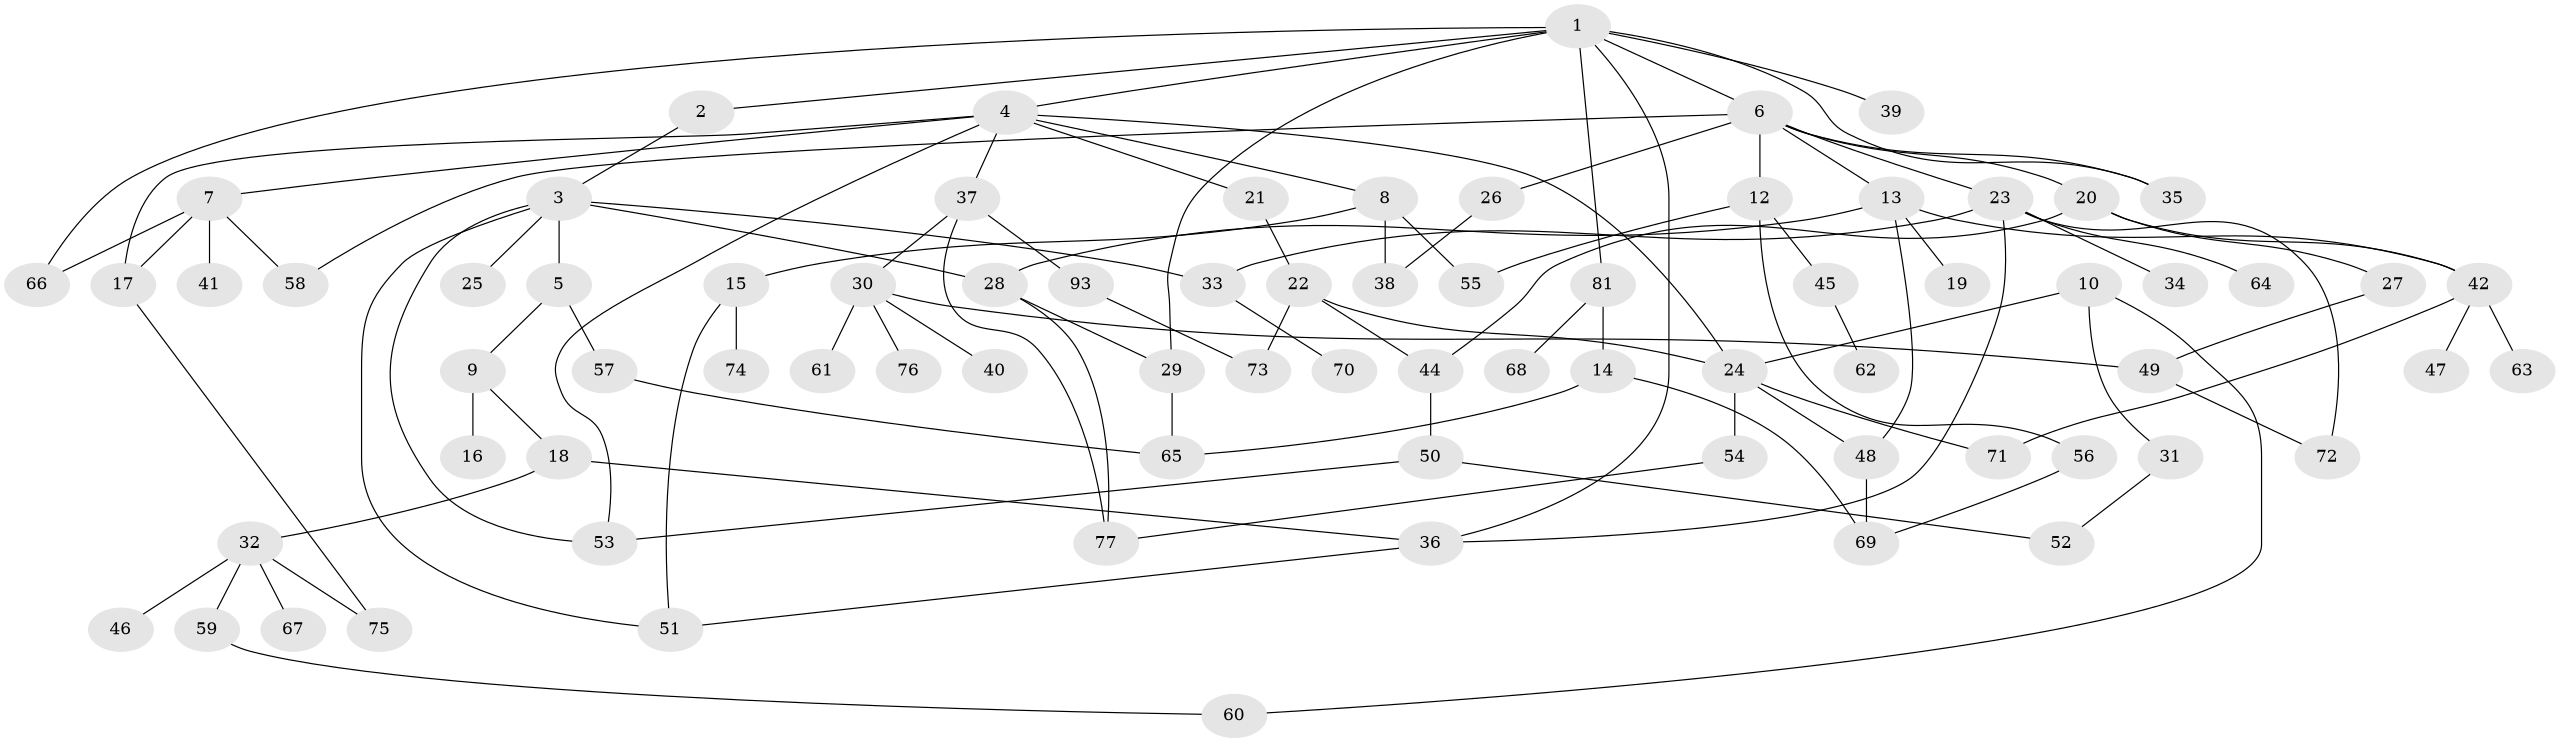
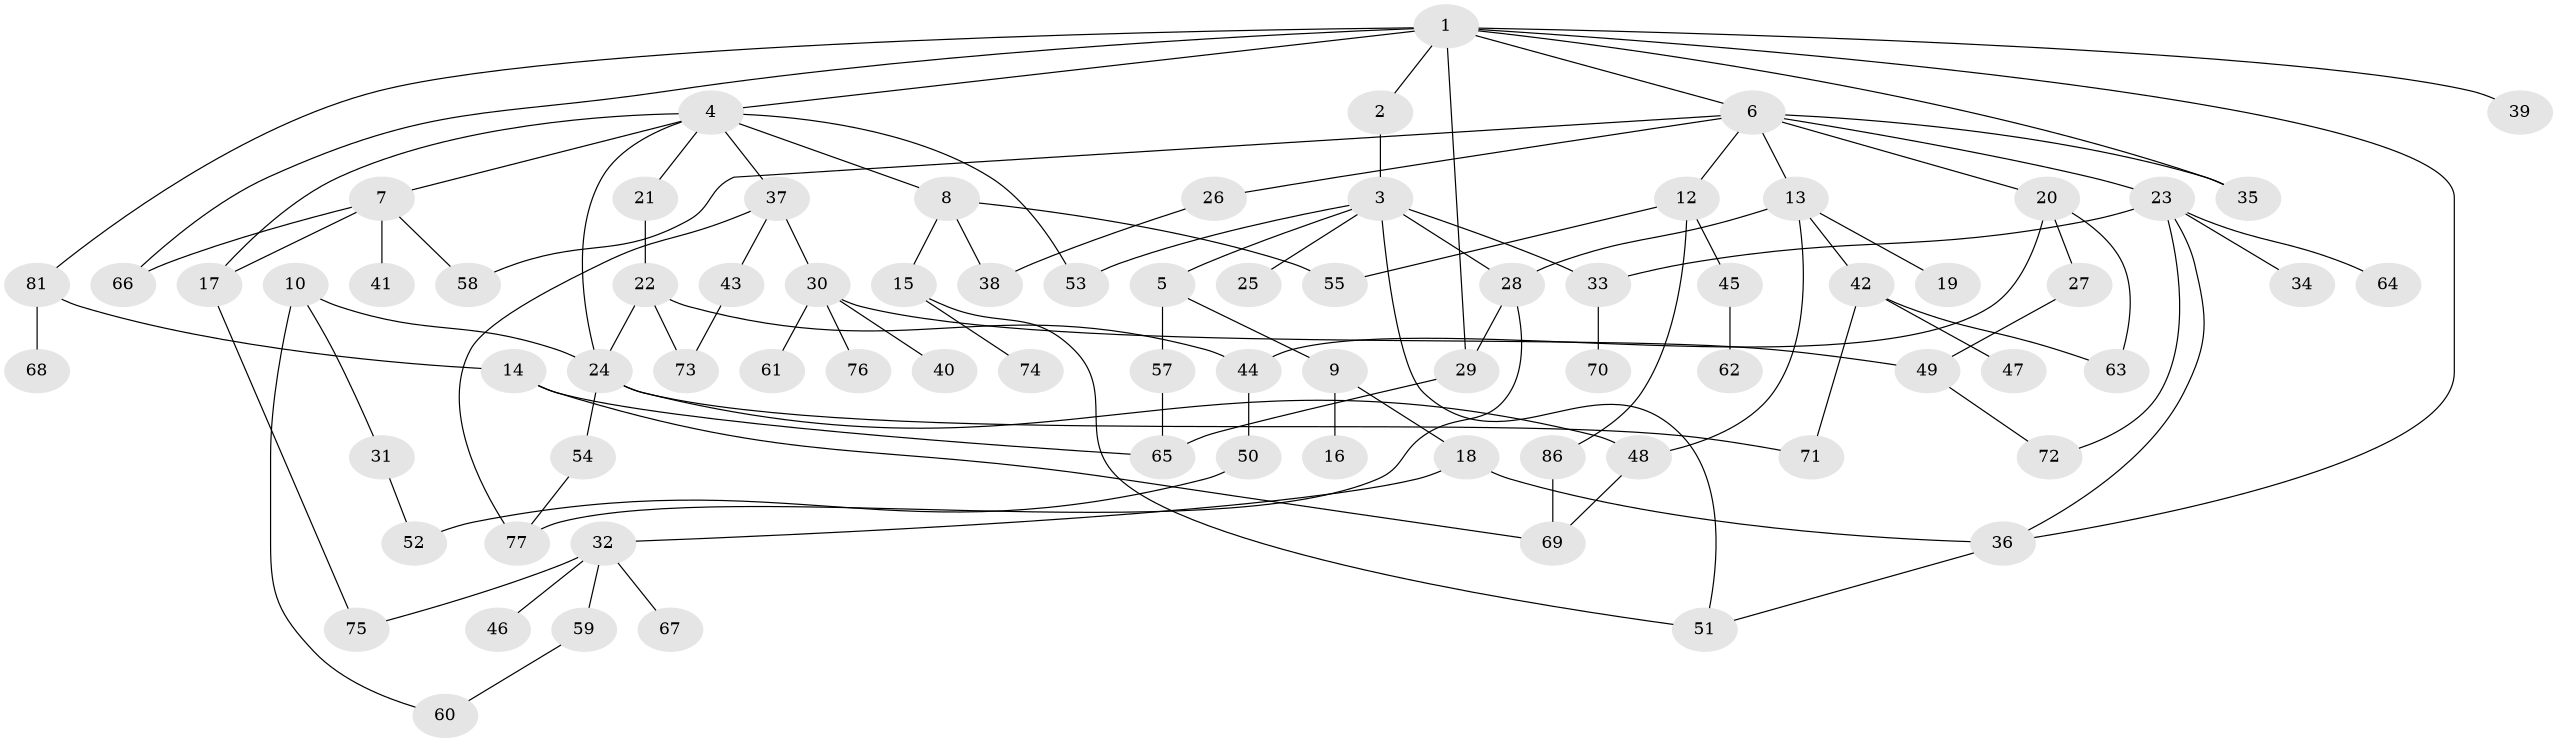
  graph {
    node [color=gray90 style=filled]
    1
    2
    4
    6
    n5 [label=81]
    29
    35
    36
    39
    66
    3
    53
    7
    8
    17
    21
    24
    37
    12
    13
    20
    23
    26
    58
    14
    68
    65
    51
    5
    25
    28
    33
    9
    57
    77
    70
    41
    15
    38
    55
    75
    22
    48
    54
    71
    30
-   43 [label=93]
+   43
    16
    18
    45
-   56
+   56 [label=86]
    19
    42
    27
    44
    72
    34
    64
    10
    31
    60
    49
    40
    61
    76
    74
    32
    52
    69
    62
    47
    63
    46
    59
    67
    50
    73
    1 -- 2
    1 -- 4
    1 -- 6
    1 -- n5
    1 -- 29
    1 -- 35
    1 -- 36
    1 -- 39
    1 -- 66
    2 -- 3
    4 -- 53
    4 -- 7
    4 -- 8
    4 -- 17
    4 -- 21
    4 -- 24
    4 -- 37
    6 -- 35
    6 -- 12
    6 -- 13
    6 -- 20
    6 -- 23
    6 -- 26
    6 -- 58
    n5 -- 14
    n5 -- 68
    29 -- 65
    36 -- 51
    3 -- 53
    3 -- 51
    3 -- 5
    3 -- 25
    3 -- 28
    3 -- 33
    7 -- 66
    7 -- 17
    7 -- 58
    7 -- 41
    8 -- 15
    8 -- 38
    8 -- 55
    17 -- 75
    21 -- 22
    24 -- 48
    24 -- 54
    24 -- 71
    37 -- 77
    37 -- 30
    37 -- 43
    12 -- 55
    12 -- 45
    12 -- 56
    13 -- 28
    13 -- 48
    13 -- 19
    13 -- 42
-   20 -- 42
+   20 -- 63
    20 -- 27
    20 -- 44
    23 -- 36
    23 -- 33
    23 -- 72
    23 -- 34
    23 -- 64
    26 -- 38
    14 -- 65
    14 -- 69
    5 -- 9
    5 -- 57
    28 -- 29
    28 -- 77
    33 -- 70
    9 -- 16
    9 -- 18
    57 -- 65
    15 -- 51
    15 -- 74
    22 -- 24
    22 -- 44
    22 -- 73
    48 -- 69
    54 -- 77
    30 -- 49
    30 -- 40
    30 -- 61
    30 -- 76
    43 -- 73
    18 -- 36
    18 -- 32
    45 -- 62
    56 -- 69
    42 -- 71
    42 -- 47
    42 -- 63
    27 -- 49
    44 -- 50
    10 -- 24
    10 -- 31
    10 -- 60
    31 -- 52
    49 -- 72
    32 -- 75
    32 -- 46
    32 -- 59
    32 -- 67
    59 -- 60
-   50 -- 53
    50 -- 52
  }
